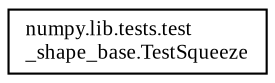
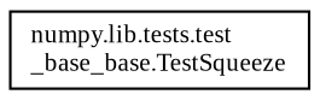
  digraph {
    rankdir=LR
    fontname="Liberation Serif"
-   n1 [color=black fillcolor=white fontname="Liberation Serif" fontsize=10 height=0.2 label="numpy.lib.tests.test\l_shape_base.TestSqueeze" shape=record style=filled width=0.4]
+   n1 [color=black fillcolor=white fontname="Liberation Serif" fontsize=10 height=0.2 label="numpy.lib.tests.test\l_base_base.TestSqueeze" shape=record style=filled width=0.4]
  }
